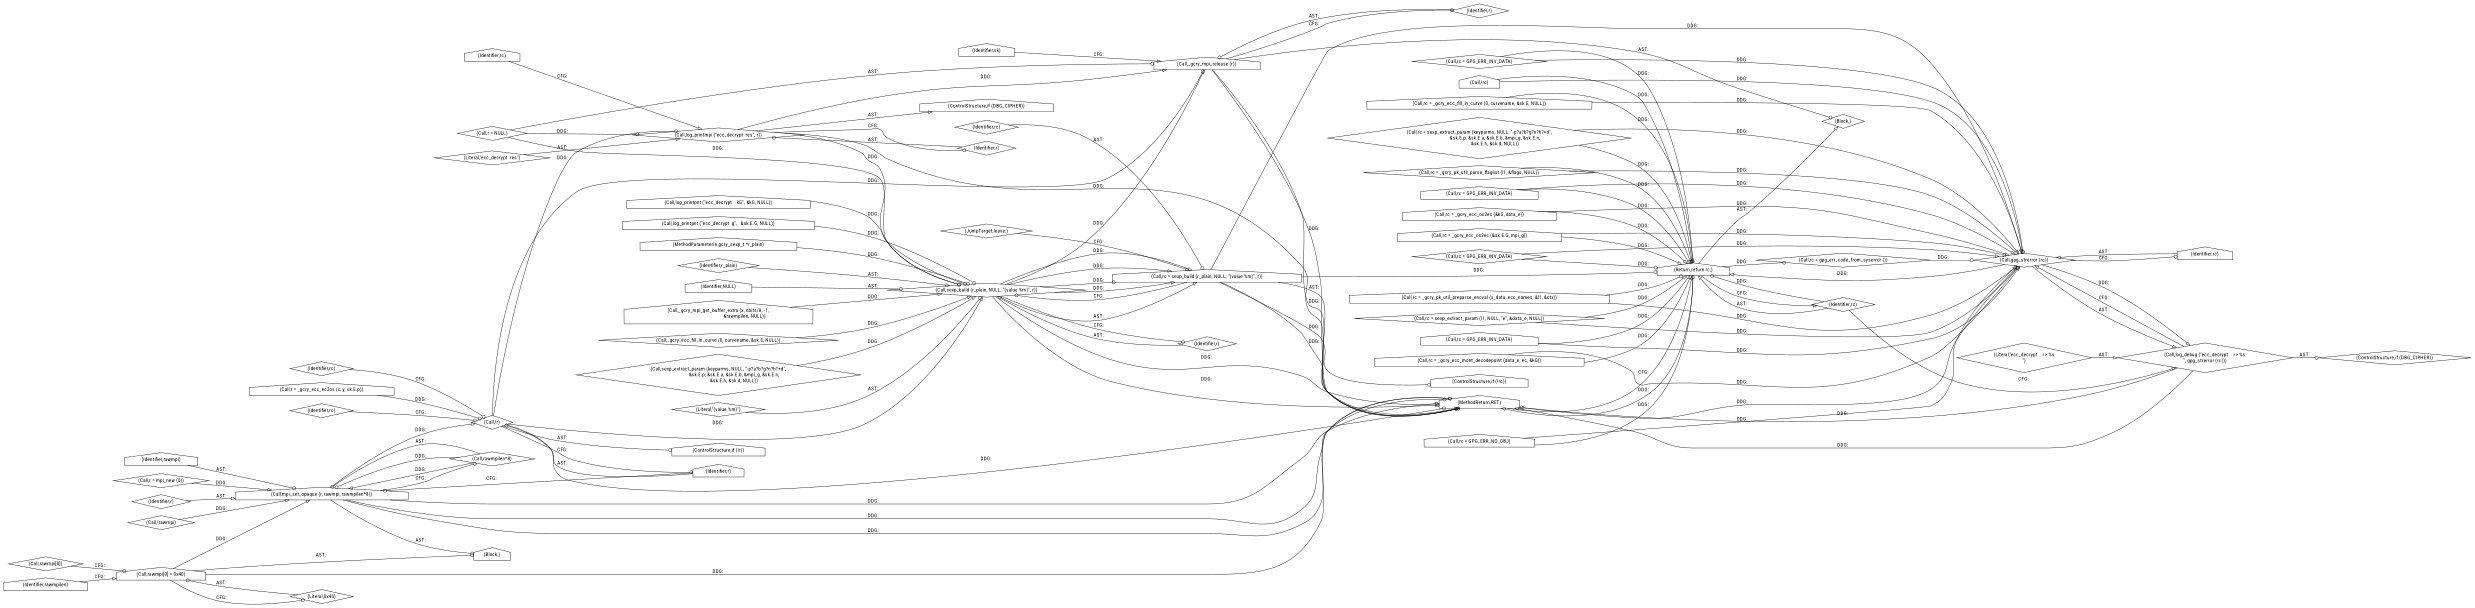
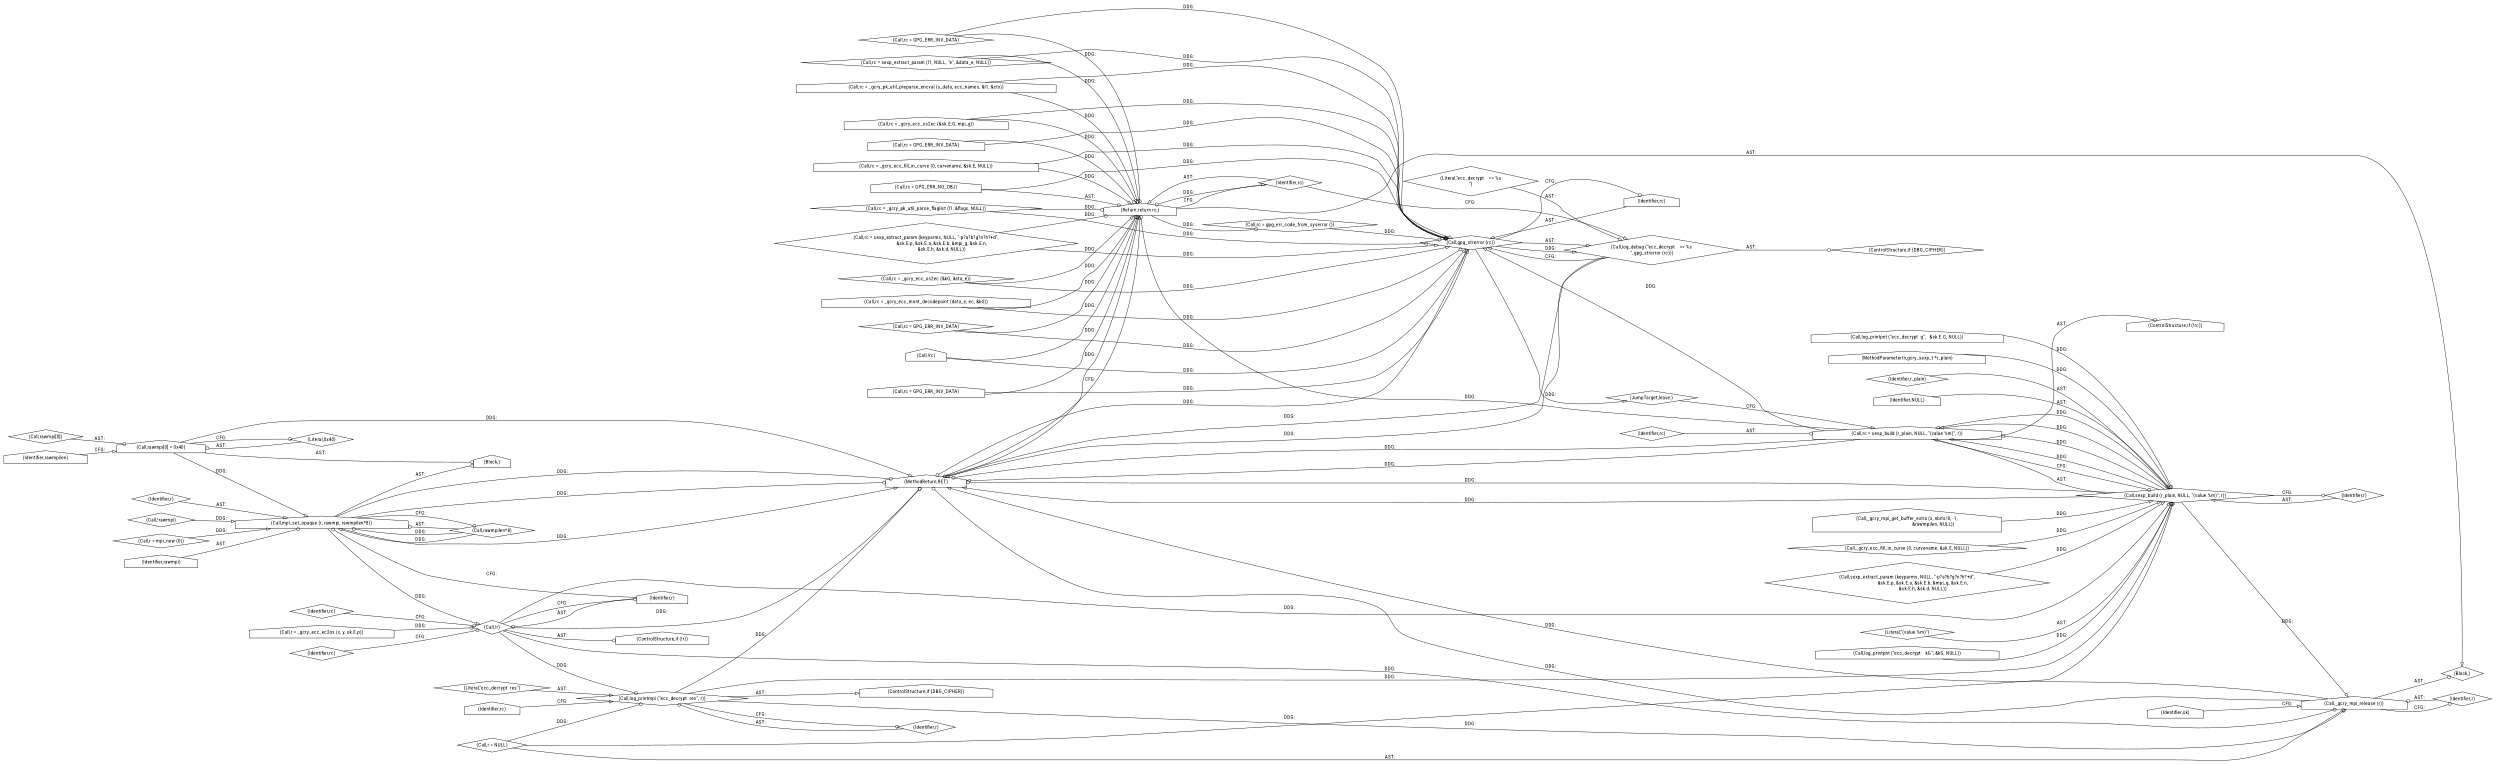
  digraph {
    fontname="Roboto Condensed"
    rankdir=LR
    node [fontname="Roboto Condensed" shape=diamond]
    edge [arrowhead=odot fontname="Roboto Condensed"]
    n1 [label="(Call,rawmpi[0] = 0x40)" shape=house]
    n2 [label="(Call,mpi_set_opaque (r, rawmpi, rawmpilen*8))" shape=house]
    n3 [label="(Block,)" shape=house]
    n4 [label="(MethodReturn,RET)" shape=house]
    n5 [label="(Literal,0x40)"]
    n6 [label="(Call,!r)"]
    n7 [label="(Call,rawmpilen*8)"]
    n8 [label="(Return,return rc;)" shape=house]
    n9 [label="(Call,log_printmpi (\"ecc_decrypt  res\", r))"]
    n10 [label="(Call,sexp_build (r_plain, NULL, \"(value %m)\", r))"]
    n11 [label="(Call,_gcry_mpi_release (r))" shape=house]
    n12 [label="(ControlStructure,if (!r))" shape=house]
    n13 [label="(Identifier,r)" shape=house]
    n14 [label="(ControlStructure,if (DBG_CIPHER))" shape=house]
    n15 [label="(Identifier,r)"]
    n16 [label="(Call,rc = sexp_build (r_plain, NULL, \"(value %m)\", r))" shape=house]
    n17 [label="(Identifier,r)"]
    n18 [label="(Block,)"]
    n19 [label="(Identifier,r)"]
    n20 [label="(Call,gpg_strerror (rc))"]
    n21 [label="(ControlStructure,if (!rc))" shape=house]
    n22 [label="(Call,log_debug (\"ecc_decrypt    => %s\n\", gpg_strerror (rc)))"]
    n23 [label="(Identifier,rc)" shape=house]
    n24 [label="(Identifier,rc)"]
    n25 [label="(Call,rc = gpg_err_code_from_syserror ())"]
    n26 [label="(ControlStructure,if (DBG_CIPHER))"]
    n27 [label="(Call,log_printpnt (\"ecc_decrypt    kG\", &kG, NULL))" shape=house]
    n28 [label="(Call,rc = GPG_ERR_INV_DATA)"]
    n29 [label="(Call,!rc)" shape=house]
    n30 [label="(Literal,\"ecc_decrypt  res\")"]
    n31 [label="(Call,log_printpnt (\"ecc_decrypt  g\",   &sk.E.G, NULL))" shape=house]
    n32 [label="(Literal,\"ecc_decrypt    => %s\n\")"]
    n33 [label="(MethodParameterIn,gcry_sexp_t *r_plain)" shape=house]
    n34 [label="(Identifier,rc)"]
    n35 [label="(Call,r = _gcry_ecc_ec2os (x, y, sk.E.p))" shape=house]
    n36 [label="(Call,rc = sexp_extract_param (keyparms, NULL, \"-p?a?b?g?n?h?+d\",\n                           &sk.E.p, &sk.E.a, &sk.E.b, &mpi_g, &sk.E.n,\n                           &sk.E.h, &sk.d, NULL))"]
    n37 [label="(Identifier,r_plain)"]
    n38 [label="(Identifier,r)"]
    n39 [label="(Identifier,NULL)" shape=house]
-   n40 [label="(Call,rc = _gcry_ecc_os2ec (&kG, data_e))" shape=house]
+   n40 [label="(Call,rc = _gcry_ecc_os2ec (&kG, data_e))"]
    n41 [label="(Call,!rawmpi)"]
    n42 [label="(Identifier,rc)"]
    n43 [label="(JumpTarget,leave:)"]
    n44 [label="(Call,rc = GPG_ERR_INV_DATA)"]
    n45 [label="(Call,rc = _gcry_pk_util_preparse_encval (s_data, ecc_names, &l1, &ctx))" shape=house]
    n46 [label="(Call,rc = GPG_ERR_INV_DATA)" shape=house]
    n47 [label="(Call,rc = _gcry_ecc_fill_in_curve (0, curvename, &sk.E, NULL))" shape=house]
    n48 [label="(Identifier,sk)" shape=house]
    n49 [label="(Call,r = mpi_new (0))"]
    n50 [label="(Call,rc = _gcry_pk_util_parse_flaglist (l1, &flags, NULL))"]
    n51 [label="(Call,rc = _gcry_ecc_os2ec (&sk.E.G, mpi_g))" shape=house]
    n52 [label="(Call,rc = sexp_extract_param (l1, NULL, \"e\", &data_e, NULL))"]
    n53 [label="(Call,rc = _gcry_ecc_mont_decodepoint (data_e, ec, &kG))" shape=house]
    n54 [label="(Call,_gcry_mpi_get_buffer_extra (x, nbits/8, -1,\n                                             &rawmpilen, NULL))" shape=house]
    n55 [label="(Call,rc = GPG_ERR_INV_DATA)" shape=house]
    n56 [label="(Call,_gcry_ecc_fill_in_curve (0, curvename, &sk.E, NULL))"]
    n57 [label="(Call,r = NULL)"]
    n58 [label="(Call,sexp_extract_param (keyparms, NULL, \"-p?a?b?g?n?h?+d\",\n                           &sk.E.p, &sk.E.a, &sk.E.b, &mpi_g, &sk.E.n,\n                           &sk.E.h, &sk.d, NULL))"]
    n59 [label="(Call,rc = GPG_ERR_NO_OBJ)" shape=house]
    n60 [label="(Call,rawmpi[0])"]
    n61 [label="(Identifier,rawmpilen)" shape=house]
    n62 [label="(Identifier,rc)"]
    n63 [label="(Literal,\"(value %m)\")"]
    n64 [label="(Identifier,rc)" shape=house]
    n65 [label="(Identifier,rawmpi)" shape=house]
    n1 -> n2 [arrowhead=onormal label="DDG: "]
    n1 -> n3 [label="AST: "]
    n1 -> n4 [arrowhead=onormal label="DDG: "]
    n1 -> n5 [label="CFG: "]
    n2 -> n3 [label="AST: "]
    n2 -> n4 [arrowhead=onormal label="DDG: "]
    n2 -> n4 [label="DDG: "]
    n2 -> n4 [label="DDG: "]
    n2 -> n6 [arrowhead=onormal label="DDG: "]
    n2 -> n7 [label="CFG: "]
    n4 -> n8 [arrowhead=onormal label="CFG: "]
    n5 -> n1 [label="AST: "]
    n6 -> n4 [label="DDG: "]
    n6 -> n9 [label="DDG: "]
    n6 -> n10 [arrowhead=onormal label="DDG: "]
    n6 -> n11 [label="DDG: "]
    n6 -> n12 [label="AST: "]
    n6 -> n13 [label="CFG: "]
    n7 -> n2 [label="AST: "]
    n7 -> n2 [label="DDG: "]
    n7 -> n2 [arrowhead=onormal label="DDG: "]
    n8 -> n4 [arrowhead=onormal label="DDG: "]
    n8 -> n18 [arrowhead=onormal label="AST: "]
    n8 -> n24 [arrowhead=onormal label="CFG: "]
    n8 -> n25 [label="DDG: "]
    n9 -> n4 [label="DDG: "]
    n9 -> n10 [label="DDG: "]
    n9 -> n11 [arrowhead=onormal label="DDG: "]
    n9 -> n14 [arrowhead=onormal label="AST: "]
    n9 -> n15 [label="CFG: "]
    n10 -> n4 [label="DDG: "]
    n10 -> n4 [arrowhead=onormal label="DDG: "]
    n10 -> n11 [arrowhead=onormal label="DDG: "]
    n10 -> n16 [arrowhead=onormal label="AST: "]
    n10 -> n16 [arrowhead=onormal label="DDG: "]
    n10 -> n16 [arrowhead=onormal label="DDG: "]
    n10 -> n16 [label="DDG: "]
    n10 -> n16 [arrowhead=onormal label="DDG: "]
    n10 -> n17 [label="CFG: "]
    n11 -> n4 [label="DDG: "]
    n11 -> n4 [arrowhead=onormal label="DDG: "]
    n11 -> n18 [label="AST: "]
    n11 -> n19 [label="CFG: "]
    n13 -> n2 [label="CFG: "]
    n13 -> n6 [label="AST: "]
    n15 -> n9 [label="AST: "]
    n16 -> n4 [label="DDG: "]
    n16 -> n4 [arrowhead=onormal label="DDG: "]
    n16 -> n8 [label="DDG: "]
    n16 -> n10 [label="CFG: "]
    n16 -> n20 [arrowhead=onormal label="DDG: "]
    n16 -> n21 [label="AST: "]
    n17 -> n10 [arrowhead=onormal label="AST: "]
    n19 -> n11 [label="AST: "]
-   n20 -> n4 [arrowhead=onormal label="DDG: "]
-   n20 -> n8 [arrowhead=onormal label="DDG: "]
+   n20 -> n4 [label="DDG: "]
+   n20 -> n43 [arrowhead=onormal label="DDG: "]
    n20 -> n22 [arrowhead=onormal label="AST: "]
    n20 -> n22 [arrowhead=onormal label="DDG: "]
    n20 -> n23 [label="CFG: "]
    n22 -> n4 [arrowhead=onormal label="DDG: "]
    n22 -> n4 [label="DDG: "]
    n22 -> n20 [arrowhead=onormal label="CFG: "]
    n22 -> n26 [label="AST: "]
    n23 -> n20 [arrowhead=onormal label="AST: "]
    n24 -> n8 [arrowhead=onormal label="AST: "]
    n24 -> n8 [label="DDG: "]
    n24 -> n22 [arrowhead=onormal label="CFG: "]
    n25 -> n20 [label="DDG: "]
    n27 -> n10 [label="DDG: "]
    n28 -> n8 [label="DDG: "]
    n28 -> n20 [label="DDG: "]
    n29 -> n8 [label="DDG: "]
    n29 -> n20 [label="DDG: "]
    n30 -> n9 [arrowhead=onormal label="AST: "]
    n31 -> n10 [label="DDG: "]
    n32 -> n22 [arrowhead=onormal label="AST: "]
    n33 -> n10 [label="DDG: "]
    n34 -> n6 [label="CFG: "]
    n35 -> n6 [label="DDG: "]
    n36 -> n8 [label="DDG: "]
    n36 -> n20 [arrowhead=onormal label="DDG: "]
    n37 -> n10 [arrowhead=onormal label="AST: "]
    n38 -> n2 [arrowhead=onormal label="AST: "]
    n39 -> n10 [label="AST: "]
    n40 -> n8 [arrowhead=onormal label="DDG: "]
    n40 -> n20 [arrowhead=onormal label="DDG: "]
    n41 -> n2 [arrowhead=onormal label="DDG: "]
    n42 -> n16 [label="AST: "]
    n43 -> n16 [arrowhead=onormal label="CFG: "]
    n44 -> n8 [label="DDG: "]
    n44 -> n20 [arrowhead=onormal label="DDG: "]
    n45 -> n8 [label="DDG: "]
    n45 -> n20 [label="DDG: "]
    n46 -> n8 [label="DDG: "]
    n46 -> n20 [arrowhead=onormal label="DDG: "]
    n47 -> n8 [arrowhead=onormal label="DDG: "]
    n47 -> n20 [arrowhead=onormal label="DDG: "]
    n48 -> n11 [arrowhead=onormal label="CFG: "]
    n49 -> n2 [arrowhead=onormal label="DDG: "]
    n50 -> n8 [label="DDG: "]
    n50 -> n20 [label="DDG: "]
    n51 -> n8 [arrowhead=onormal label="DDG: "]
    n51 -> n20 [label="DDG: "]
    n52 -> n8 [arrowhead=onormal label="DDG: "]
    n52 -> n20 [label="DDG: "]
    n53 -> n8 [label="DDG: "]
    n53 -> n20 [label="DDG: "]
    n54 -> n10 [arrowhead=onormal label="DDG: "]
    n55 -> n8 [label="DDG: "]
    n55 -> n20 [arrowhead=onormal label="DDG: "]
    n56 -> n10 [arrowhead=onormal label="DDG: "]
    n57 -> n9 [label="DDG: "]
    n57 -> n10 [label="DDG: "]
    n57 -> n11 [label="AST: "]
    n58 -> n10 [arrowhead=onormal label="DDG: "]
-   n59 -> n8 [label="DDG: "]
+   n59 -> n8 [label="AST: "]
    n59 -> n20 [arrowhead=onormal label="DDG: "]
-   n60 -> n1 [label="CFG: "]
+   n60 -> n1 [label="AST: "]
    n61 -> n1 [arrowhead=onormal label="CFG: "]
    n62 -> n6 [label="CFG: "]
    n63 -> n10 [label="AST: "]
    n64 -> n9 [arrowhead=onormal label="CFG: "]
    n65 -> n2 [label="AST: "]
  }
